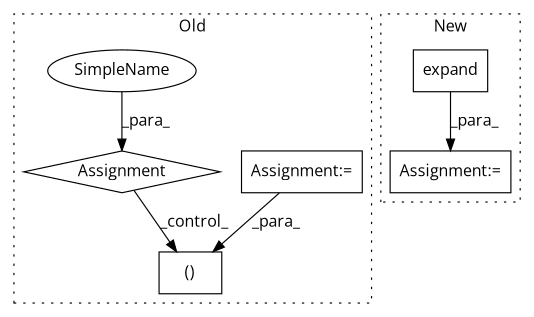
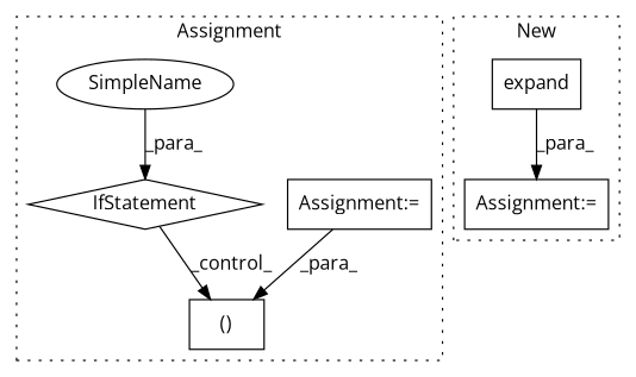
  digraph {
    fontname="Open Sans"
    node [a=7 fontname="Open Sans" l=1 shape=box]
    edge [fontname="Open Sans"]
    n1 [a=106 l=15 label="()" s=7885]
    n2 [label="Assignment:=" s=7676]
-   n3 [a=25 l=28 label=Assignment s=7966 shape=diamond]
+   n3 [a=25 l=28 label=IfStatement s=7966 shape=diamond]
    n4 [a=42 l=5 label=SimpleName s=7989 shape=ellipse]
    n5 [a=32 l="7,1" label=expand s="7376,7397"]
    n6 [label="Assignment:=" s=7321]
    subgraph cluster_1 {
-     label=Old
+     label=Assignment
      style=dotted
      n1
      n2
      n3
      n4
    }
    subgraph cluster_2 {
      label=New
      style=dotted
      n5
      n6
    }
    n2 -> n1 [label=_para_]
    n3 -> n1 [label=_control_]
    n4 -> n3 [label=_para_]
    n5 -> n6 [label=_para_]
  }
